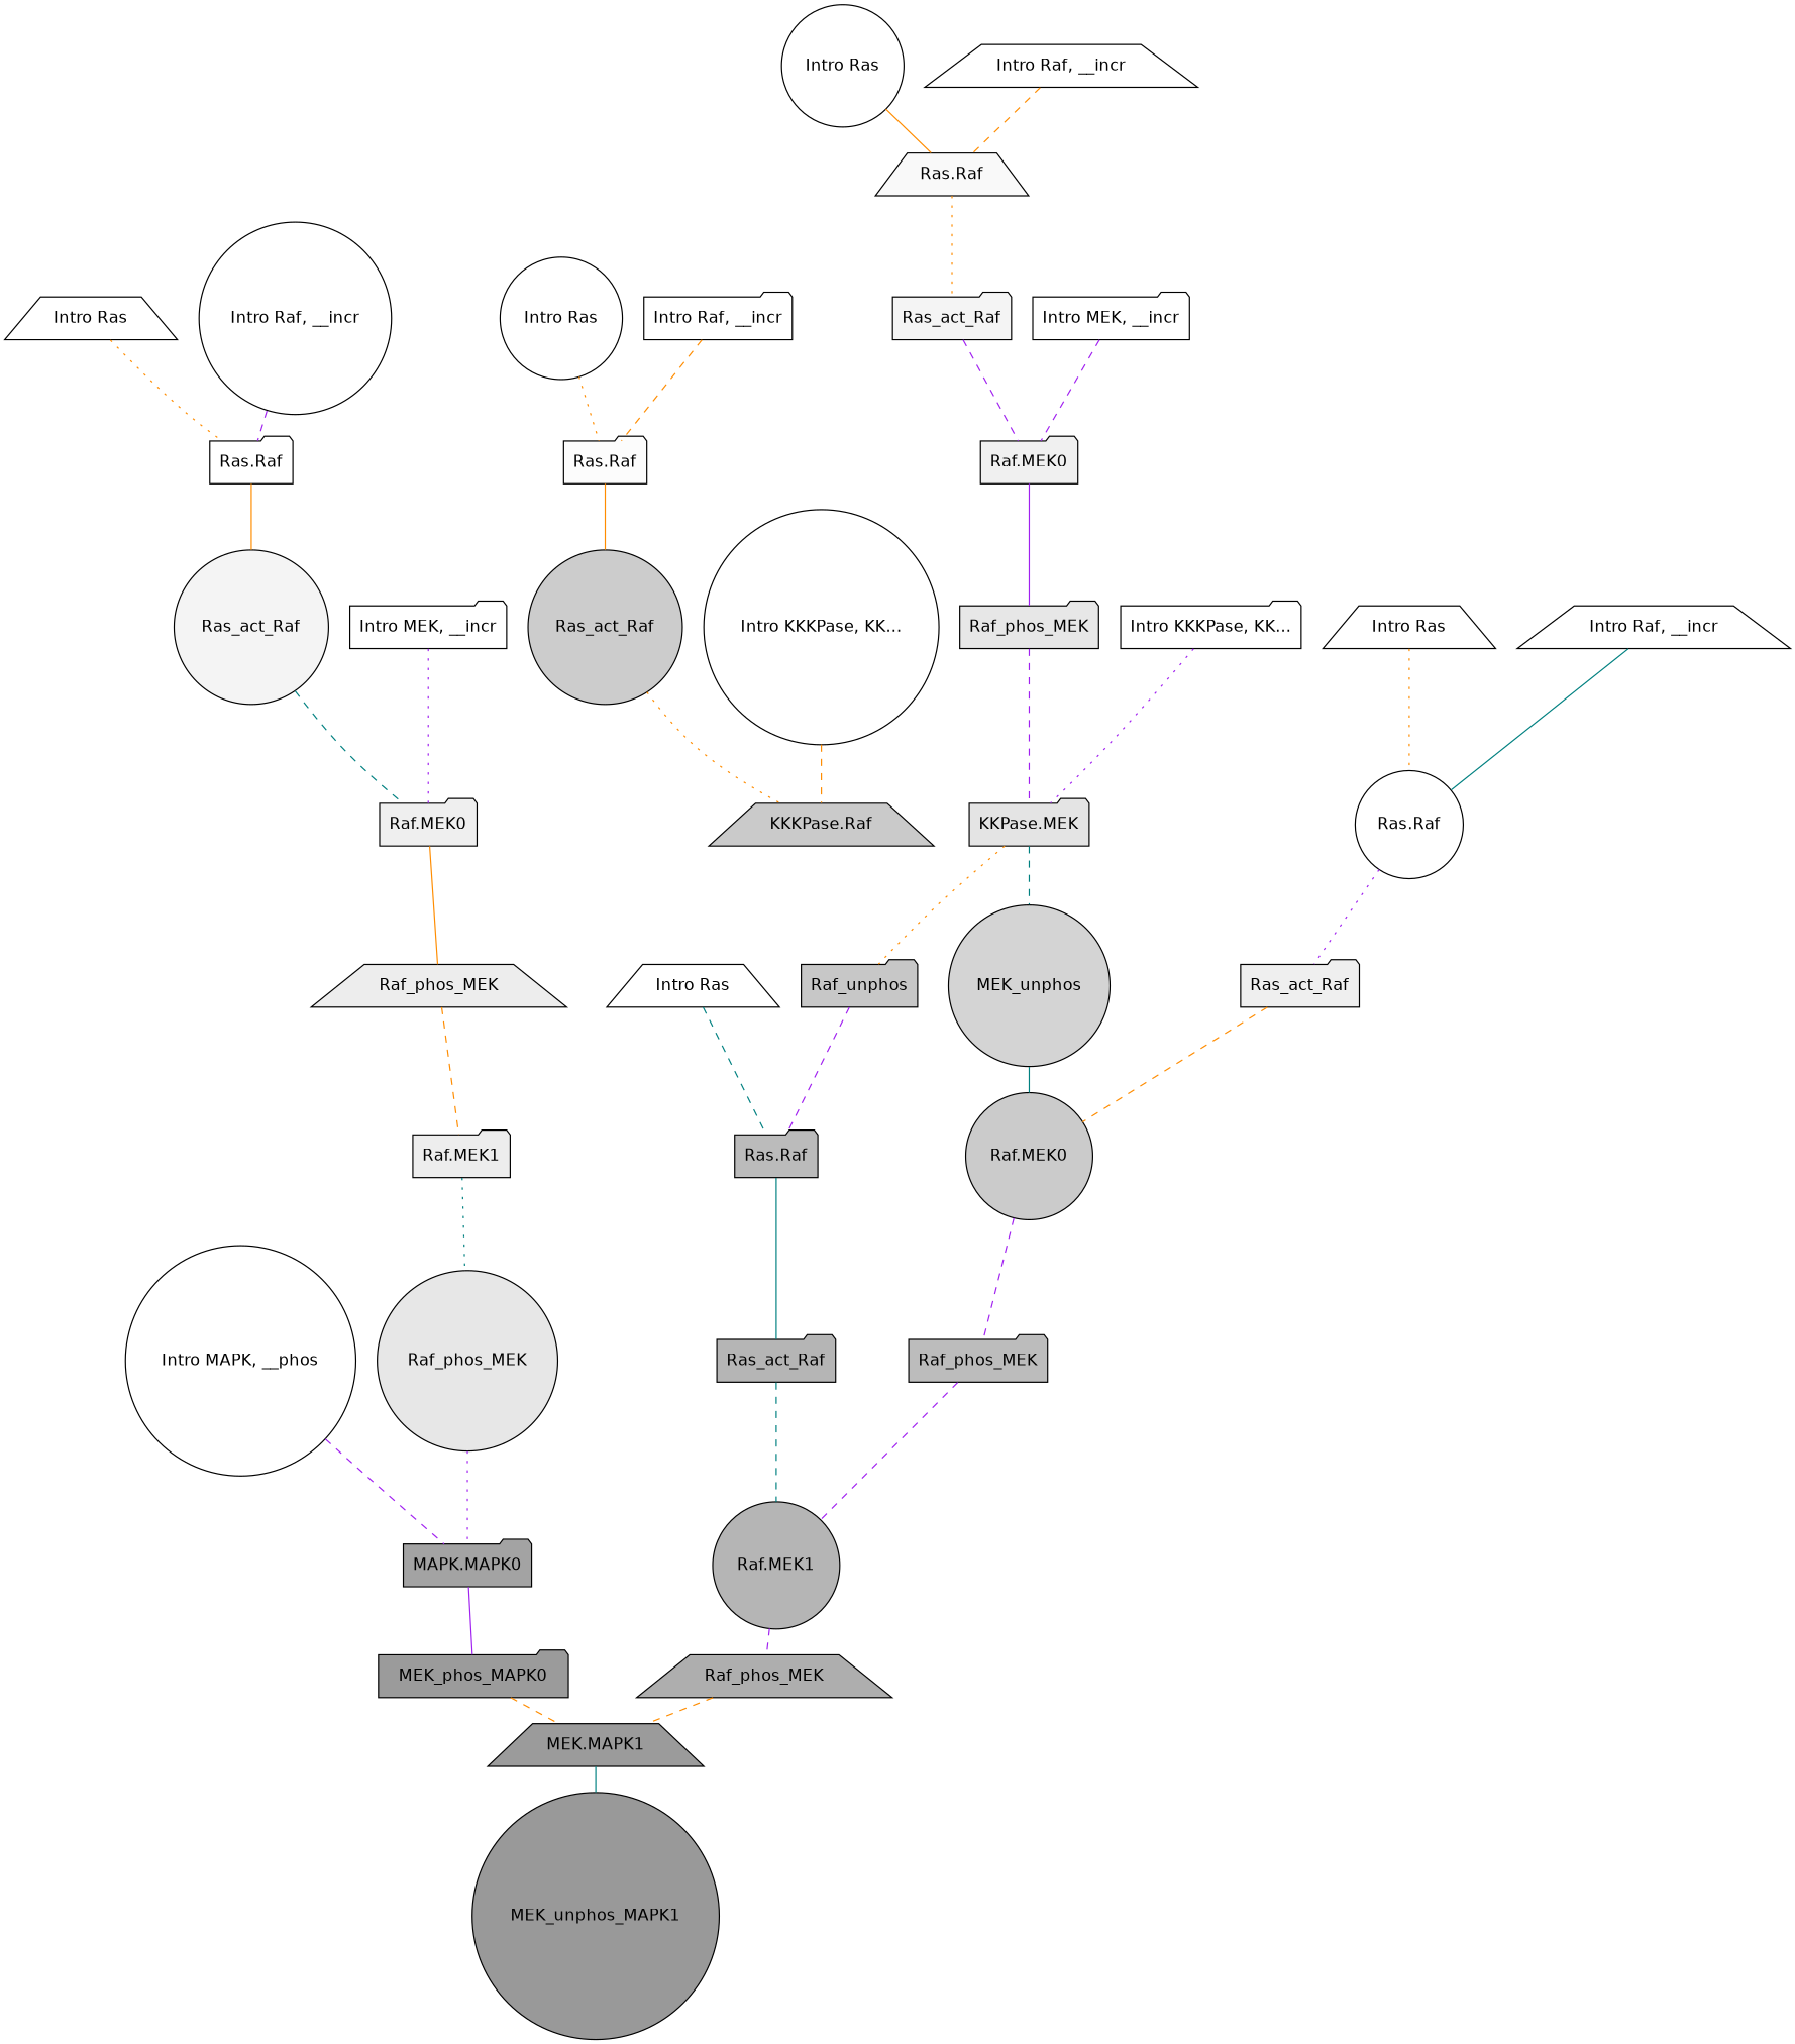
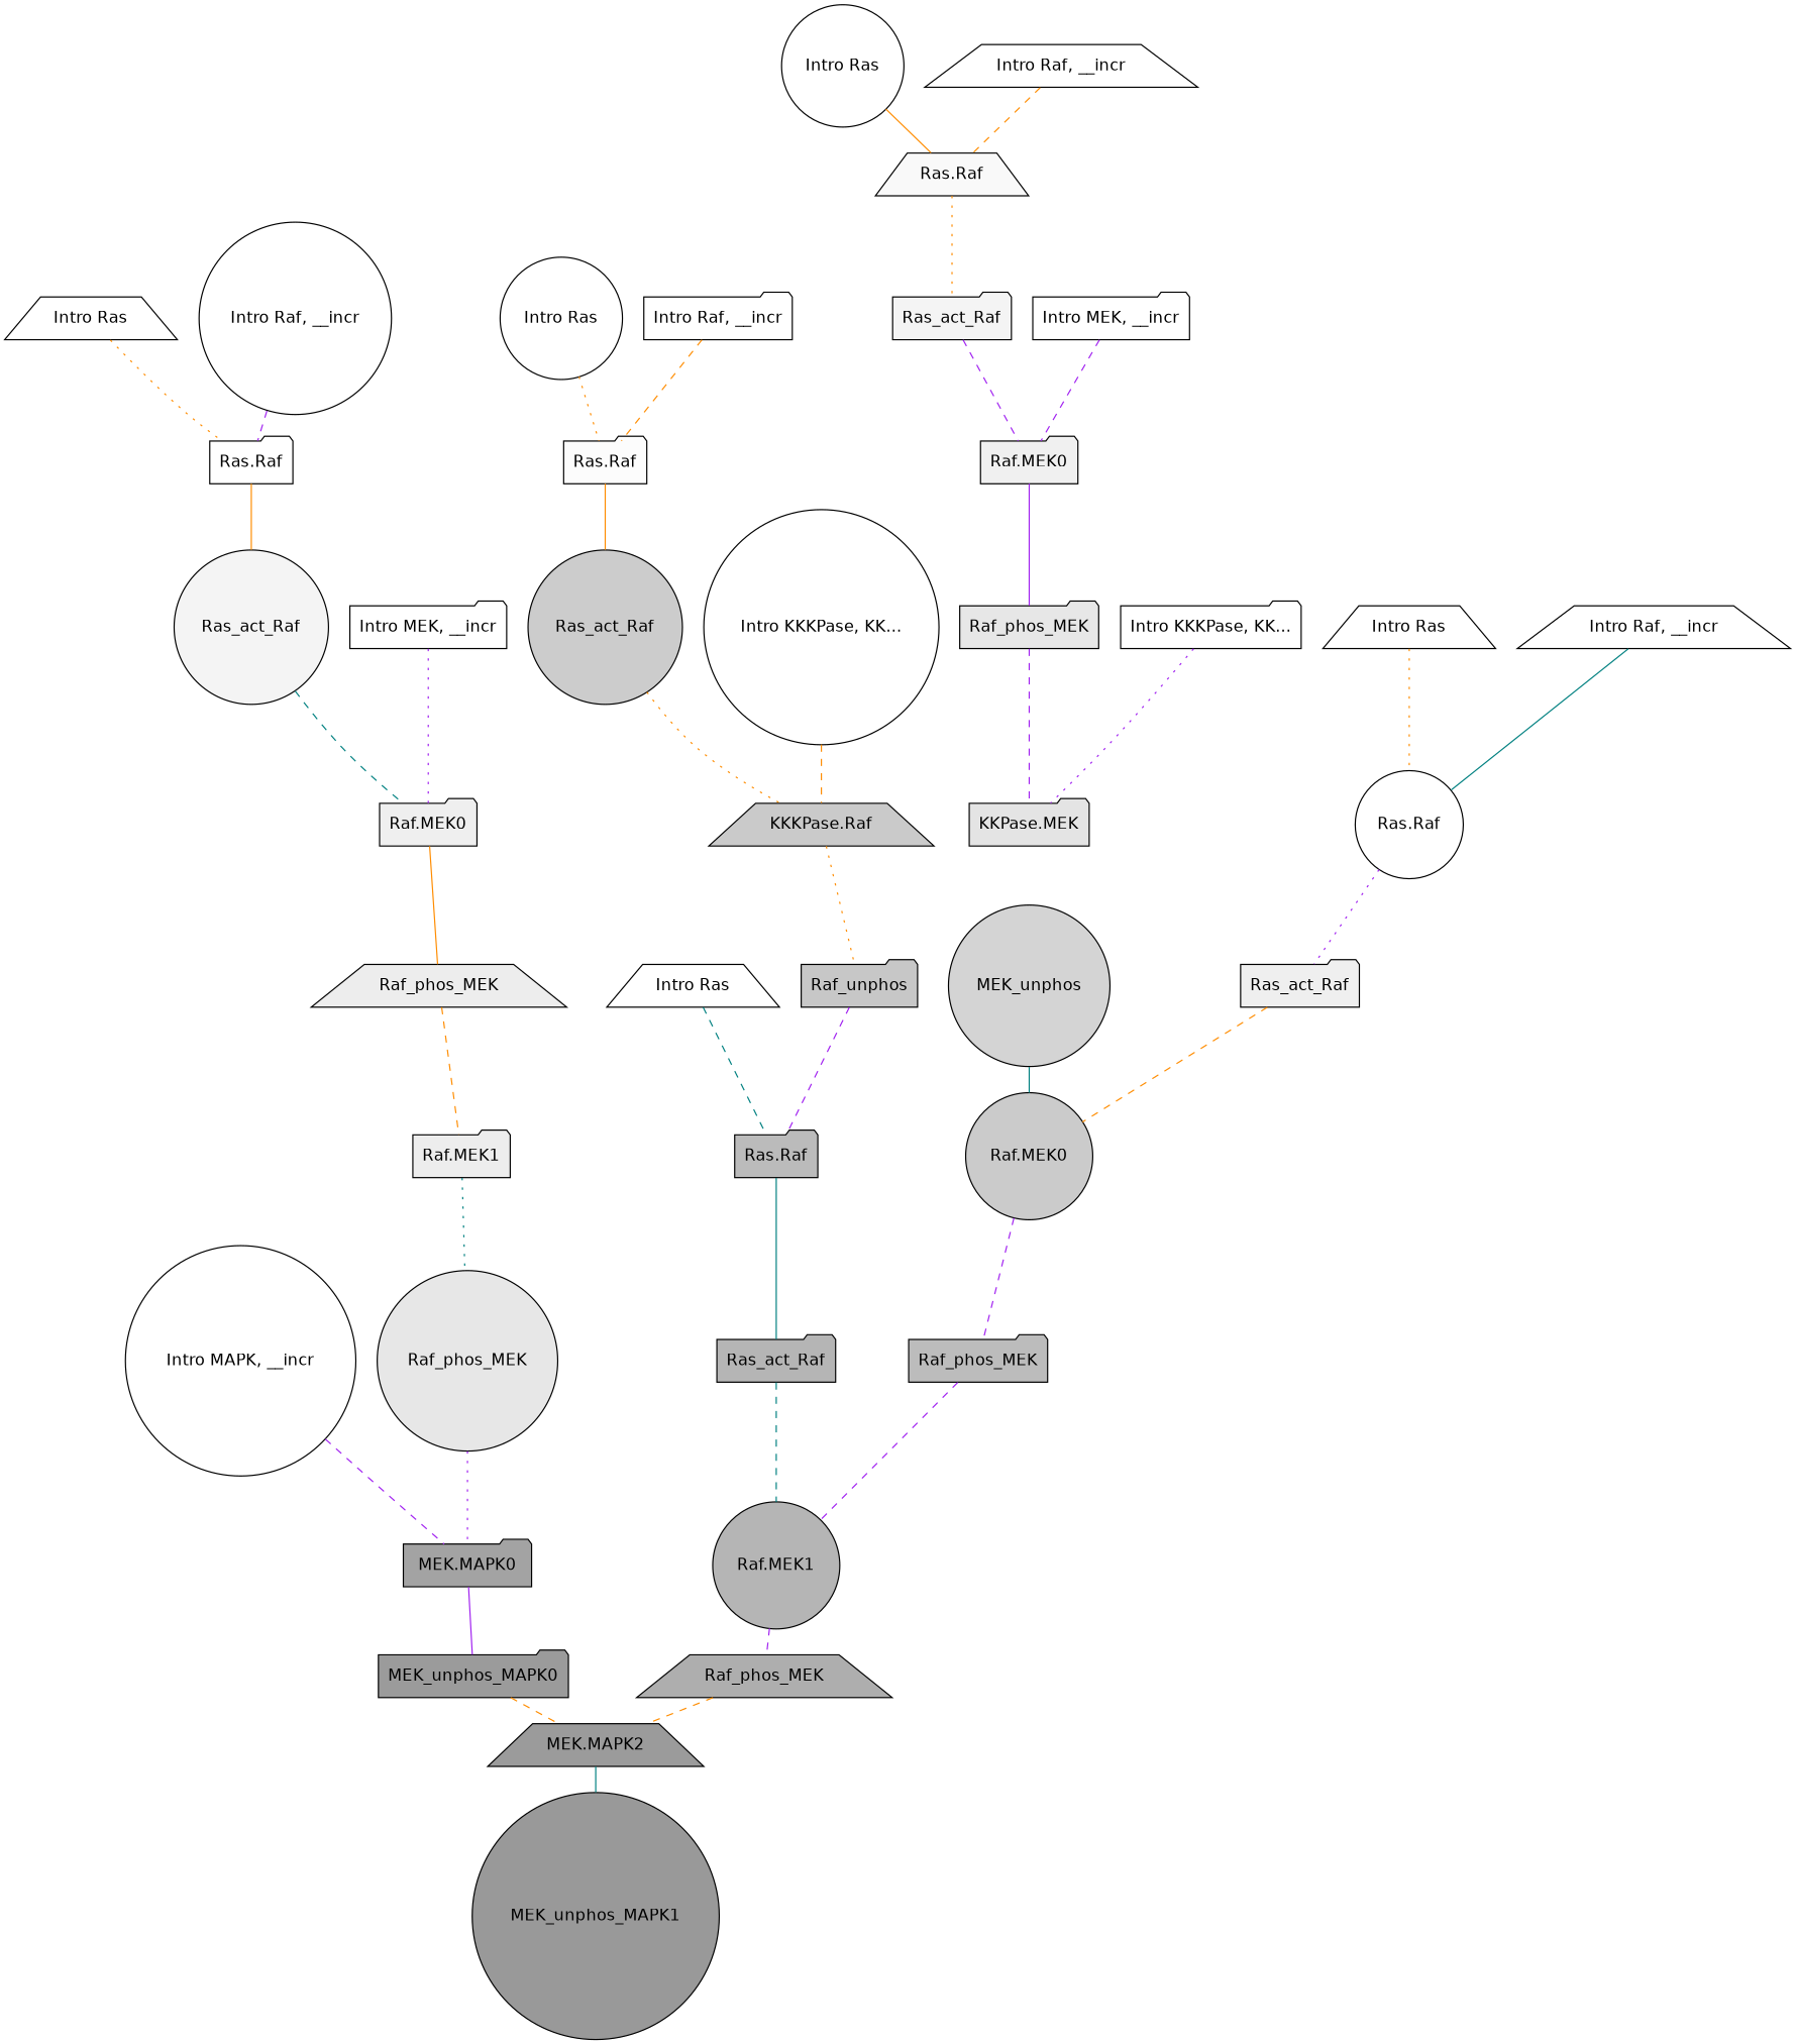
  digraph {
    fontname="DejaVu Sans"
    rankdir=TB
    ranksep=0.30
    node [fillcolor="0.000 0.000 1.000" fontname="DejaVu Sans" shape=folder style=filled]
    edge [color=darkorange dir=none fontname="DejaVu Sans" style=dashed]
    n1 [label="Intro Ras" shape=trapezium]
    n2 [label="Ras.Raf" shape=circle]
    n3 [fillcolor="0.000 0.000 0.936" label=Ras_act_Raf]
    n4 [label="Intro Ras" shape=circle]
    n5 [fillcolor="0.000 0.000 0.974" label="Ras.Raf" shape=trapezium]
    n6 [fillcolor="0.000 0.000 0.956" label=Ras_act_Raf]
    n7 [label="Intro Ras" shape=circle]
    n8 [fillcolor="0.000 0.000 0.986" label="Ras.Raf"]
    n9 [fillcolor="0.000 0.000 0.799" label=Ras_act_Raf shape=circle]
    n10 [label="Intro Ras" shape=trapezium]
    n11 [label="Ras.Raf"]
    n12 [fillcolor="0.000 0.000 0.957" label=Ras_act_Raf shape=circle]
    n13 [label="Intro Ras" shape=trapezium]
    n14 [fillcolor="0.000 0.000 0.734" label="Ras.Raf"]
    n15 [fillcolor="0.000 0.000 0.710" label=Ras_act_Raf]
    n16 [label="Intro Raf, __incr" shape=trapezium]
    n17 [label="Intro Raf, __incr"]
    n18 [label="Intro Raf, __incr" shape=trapezium]
    n19 [label="Intro Raf, __incr" shape=circle]
    n20 [label="Intro MEK, __incr"]
    n21 [fillcolor="0.000 0.000 0.935" label="Raf.MEK0"]
    n22 [fillcolor="0.000 0.000 0.926" label=Raf_phos_MEK shape=trapezium]
    n23 [label="Intro MEK, __incr"]
    n24 [fillcolor="0.000 0.000 0.940" label="Raf.MEK0"]
    n25 [fillcolor="0.000 0.000 0.906" label=Raf_phos_MEK]
-   n26 [label="Intro MAPK, __phos" shape=circle]
-   n27 [fillcolor="0.000 0.000 0.639" label="MAPK.MAPK0"]
-   n28 [fillcolor="0.000 0.000 0.609" label=MEK_phos_MAPK0]
+   n26 [label="Intro MAPK, __incr" shape=circle]
+   n27 [fillcolor="0.000 0.000 0.639" label="MEK.MAPK0"]
+   n28 [fillcolor="0.000 0.000 0.609" label=MEK_unphos_MAPK0]
    n29 [label="Intro KKKPase, KK..." shape=circle]
    n30 [fillcolor="0.000 0.000 0.792" label="KKKPase.Raf" shape=trapezium]
    n31 [fillcolor="0.000 0.000 0.778" label=Raf_unphos]
    n32 [label="Intro KKKPase, KK..."]
    n33 [fillcolor="0.000 0.000 0.893" label="KKPase.MEK"]
    n34 [fillcolor="0.000 0.000 0.830" label=MEK_unphos shape=circle]
    n35 [fillcolor="0.000 0.000 0.794" label="Raf.MEK0" shape=circle]
    n36 [fillcolor="0.000 0.000 0.738" label=Raf_phos_MEK]
    n37 [fillcolor="0.000 0.000 0.926" label="Raf.MEK1"]
    n38 [fillcolor="0.000 0.000 0.904" label=Raf_phos_MEK shape=circle]
    n39 [fillcolor="0.000 0.000 0.710" label="Raf.MEK1" shape=circle]
    n40 [fillcolor="0.000 0.000 0.683" label=Raf_phos_MEK shape=trapezium]
-   n41 [fillcolor="0.000 0.000 0.609" label="MEK.MAPK1" shape=trapezium]
+   n41 [fillcolor="0.000 0.000 0.609" label="MEK.MAPK2" shape=trapezium]
    n42 [fillcolor="0.000 0.000 0.600" label=MEK_unphos_MAPK1 shape=circle]
    n1 -> n2 [style=dotted]
    n2 -> n3 [color=purple style=dotted]
    n3 -> n35
    n4 -> n5 [style=solid]
    n5 -> n6 [style=dotted]
    n6 -> n24 [color=purple]
    n7 -> n8 [style=dotted]
    n8 -> n9 [style=solid]
    n9 -> n30 [style=dotted]
    n10 -> n11 [style=dotted]
    n11 -> n12 [style=solid]
    n12 -> n21 [color=teal]
    n13 -> n14 [color=teal]
    n14 -> n15 [color=teal style=solid]
    n15 -> n39 [color=teal]
    n16 -> n2 [color=teal style=solid]
    n17 -> n8
    n18 -> n5
    n19 -> n11 [color=purple]
    n20 -> n21 [color=purple style=dotted]
    n21 -> n22 [style=solid]
    n22 -> n37
    n23 -> n24 [color=purple]
    n24 -> n25 [color=purple style=solid]
    n25 -> n33 [color=purple]
    n26 -> n27 [color=purple]
    n27 -> n28 [color=purple style=solid]
    n28 -> n41
    n29 -> n30
-   n33 -> n31 [style=dotted]
+   n30 -> n31 [style=dotted]
    n31 -> n14 [color=purple]
    n32 -> n33 [color=purple style=dotted]
-   n33 -> n34 [color=teal]
    n34 -> n35 [color=teal style=solid]
    n35 -> n36 [color=purple]
    n36 -> n39 [color=purple]
    n37 -> n38 [color=teal style=dotted]
    n38 -> n27 [color=purple style=dotted]
    n39 -> n40 [color=purple]
    n40 -> n41
    n41 -> n42 [color=teal style=solid]
  }
